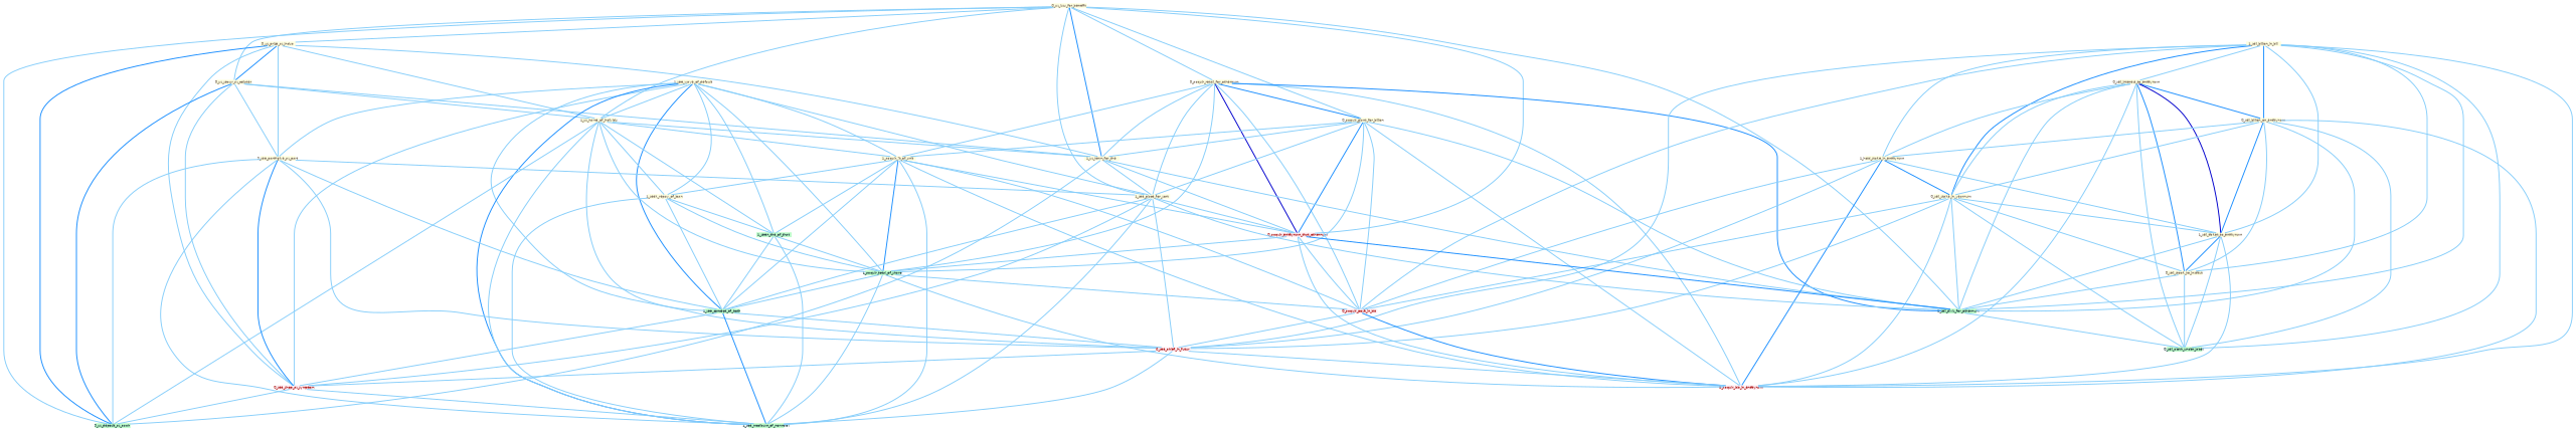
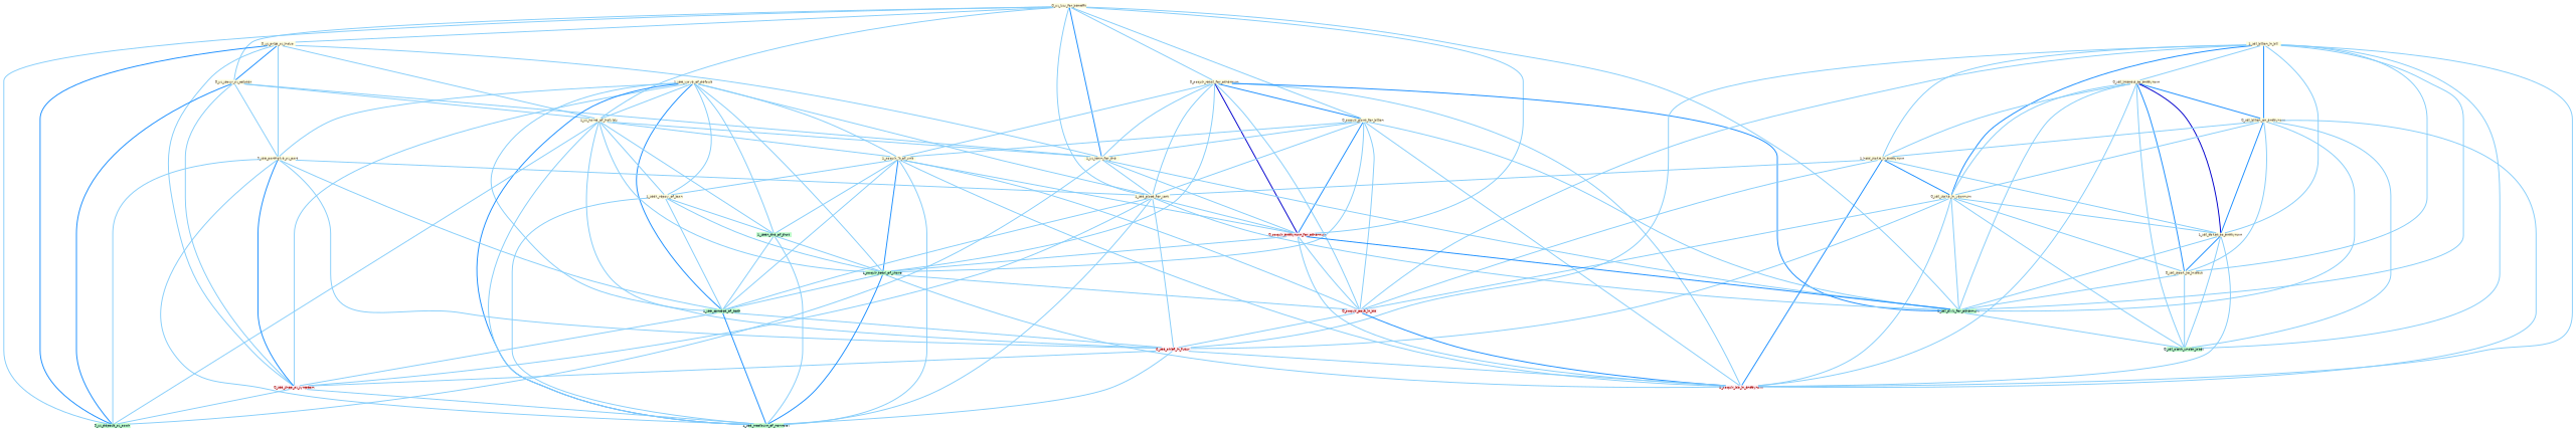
  graph {
    fontname=Lato
    node [color="#ffffe0" fixedsize=true fontcolor="#8b7d6b" fontname=Lato fontsize=4 shape=polygon style=filled]
    edge [color="#87cefa" fontname=Lato w=1]
    "0_us_issu_for_benefit " [height=.06 width=.5]
    "0_acquir_retail_for_othernum " [height=.06 width=.5]
    "0_acquir_giant_for_billion " [height=.06 width=.5]
    "1_sell_billion_in_bill " [height=.06 width=.5]
    "0_sell_interest_to_entitynam " [height=.06 width=.5]
    "0_sell_billion_on_entitynam " [height=.06 width=.5]
    "0_us_prize_as_induc " [height=.06 width=.5]
    "0_us_secur_as_collater " [height=.06 width=.5]
    "1_see_wave_of_default " [height=.06 width=.5]
    "1_us_name_of_individu " [height=.06 width=.5]
    "1_us_term_for_the " [height=.06 width=.5]
    "1_hold_stake_in_entitynam " [height=.06 width=.5]
    "1_acquir_%_of_unit " [height=.06 width=.5]
    "0_sell_stake_in_yearnum " [height=.06 width=.5]
    "1_sell_ticket_to_entitynam " [height=.06 width=.5]
    "0_see_parti-give_as_part " [height=.06 width=.5]
    "0_sell_stock_to_institut " [height=.06 width=.5]
    "1_seek_repay_of_loan " [height=.06 width=.5]
    "1_see_place_for_sort " [height=.06 width=.5]
-   "0_acquir_entitynam_for_othernum " [color="#fff0f5" fontcolor="#b22222" height=.06 width=.5 label="0_acquir_entitynam_that_othernum"]
+   "0_acquir_entitynam_for_othernum " [color="#fff0f5" fontcolor="#b22222" height=.06 width=.5]
    "0_acquir_posit_in_bid " [color="#fff0f5" fontcolor="#b22222" height=.06 width=.5]
    "0_see_chief_in_futur " [color="#fff0f5" fontcolor="#b22222" height=.06 width=.5]
    "0_see_shop_as_symptom " [color="#fff0f5" fontcolor="#b22222" height=.06 width=.5]
    n24 [color="#fff0f5" fontcolor="#b22222" height=.06 label="8_acquir_lab_in_entitynam" width=.5]
    "0_sell_divis_for_othernum " [color="#BDFCC9" fontcolor="#2f4f4f" height=.06 width=.5]
    "0_us_deposit_as_cach " [color="#BDFCC9" fontcolor="#2f4f4f" height=.06 width=.5]
    "1_acquir_total_of_share " [color="#BDFCC9" fontcolor="#2f4f4f" height=.06 width=.5]
    "0_sell_cloth_under_label " [color="#BDFCC9" fontcolor="#2f4f4f" height=.06 width=.5]
    "1_seen_the_of_that " [color="#BDFCC9" fontcolor="#2f4f4f" height=.06 width=.5]
    "1_see_concept_of_both " [color="#BDFCC9" fontcolor="#2f4f4f" height=.06 width=.5]
    "1_see_modicum_of_normalci " [color="#BDFCC9" fontcolor="#2f4f4f" height=.06 width=.5]
    subgraph sub_1 {
      "0_us_issu_for_benefit "
      "0_acquir_retail_for_othernum "
      "0_acquir_giant_for_billion "
      "1_sell_billion_in_bill "
      "0_sell_interest_to_entitynam "
      "0_sell_billion_on_entitynam "
      "0_us_prize_as_induc "
      "0_us_secur_as_collater "
      "1_see_wave_of_default "
      "1_us_name_of_individu "
      "1_us_term_for_the "
      "1_hold_stake_in_entitynam "
      "1_acquir_%_of_unit "
      "0_sell_stake_in_yearnum "
      "1_sell_ticket_to_entitynam "
      "0_see_parti-give_as_part "
      "0_sell_stock_to_institut "
      "1_seek_repay_of_loan "
      "1_see_place_for_sort "
    }
    subgraph sub_2 {
      "0_acquir_entitynam_for_othernum "
      "0_acquir_posit_in_bid "
      "0_see_chief_in_futur "
      "0_see_shop_as_symptom "
      n24
    }
    "0_us_issu_for_benefit " -- "0_acquir_retail_for_othernum "
    "0_us_issu_for_benefit " -- "0_acquir_giant_for_billion "
    "0_us_issu_for_benefit " -- "0_us_prize_as_induc "
    "0_us_issu_for_benefit " -- "0_us_secur_as_collater "
    "0_us_issu_for_benefit " -- "1_us_name_of_individu "
    "0_us_issu_for_benefit " -- "1_us_term_for_the " [color="#1e90ff" w=2]
    "0_us_issu_for_benefit " -- "1_see_place_for_sort "
    "0_us_issu_for_benefit " -- "0_acquir_entitynam_for_othernum "
    "0_us_issu_for_benefit " -- "0_sell_divis_for_othernum "
    "0_us_issu_for_benefit " -- "0_us_deposit_as_cach "
    "0_acquir_retail_for_othernum " -- "0_acquir_giant_for_billion " [color="#1e90ff" w=2]
    "0_acquir_retail_for_othernum " -- "1_us_term_for_the "
    "0_acquir_retail_for_othernum " -- "1_acquir_%_of_unit "
    "0_acquir_retail_for_othernum " -- "1_see_place_for_sort "
    "0_acquir_retail_for_othernum " -- "0_acquir_entitynam_for_othernum " [color="#0000cd" w=3]
    "0_acquir_retail_for_othernum " -- "0_acquir_posit_in_bid "
    "0_acquir_retail_for_othernum " -- n24
    "0_acquir_retail_for_othernum " -- "0_sell_divis_for_othernum " [color="#1e90ff" w=2]
    "0_acquir_retail_for_othernum " -- "1_acquir_total_of_share "
    "0_acquir_giant_for_billion " -- "1_us_term_for_the "
    "0_acquir_giant_for_billion " -- "1_acquir_%_of_unit "
    "0_acquir_giant_for_billion " -- "1_see_place_for_sort "
    "0_acquir_giant_for_billion " -- "0_acquir_entitynam_for_othernum " [color="#1e90ff" w=2]
    "0_acquir_giant_for_billion " -- "0_acquir_posit_in_bid "
    "0_acquir_giant_for_billion " -- n24
    "0_acquir_giant_for_billion " -- "0_sell_divis_for_othernum "
    "0_acquir_giant_for_billion " -- "1_acquir_total_of_share "
    "1_sell_billion_in_bill " -- "0_sell_interest_to_entitynam "
    "1_sell_billion_in_bill " -- "0_sell_billion_on_entitynam " [color="#1e90ff" w=2]
    "1_sell_billion_in_bill " -- "1_hold_stake_in_entitynam "
    "1_sell_billion_in_bill " -- "0_sell_stake_in_yearnum " [color="#1e90ff" w=2]
    "1_sell_billion_in_bill " -- "1_sell_ticket_to_entitynam "
    "1_sell_billion_in_bill " -- "0_sell_stock_to_institut "
    "1_sell_billion_in_bill " -- "0_acquir_posit_in_bid "
    "1_sell_billion_in_bill " -- "0_see_chief_in_futur "
    "1_sell_billion_in_bill " -- n24
    "1_sell_billion_in_bill " -- "0_sell_divis_for_othernum "
    "1_sell_billion_in_bill " -- "0_sell_cloth_under_label "
    "0_sell_interest_to_entitynam " -- "0_sell_billion_on_entitynam " [color="#1e90ff" w=2]
    "0_sell_interest_to_entitynam " -- "1_hold_stake_in_entitynam "
    "0_sell_interest_to_entitynam " -- "0_sell_stake_in_yearnum "
    "0_sell_interest_to_entitynam " -- "1_sell_ticket_to_entitynam " [color="#0000cd" w=3]
    "0_sell_interest_to_entitynam " -- "0_sell_stock_to_institut " [color="#1e90ff" w=2]
    "0_sell_interest_to_entitynam " -- n24
    "0_sell_interest_to_entitynam " -- "0_sell_divis_for_othernum "
    "0_sell_interest_to_entitynam " -- "0_sell_cloth_under_label "
    "0_sell_billion_on_entitynam " -- "1_hold_stake_in_entitynam "
    "0_sell_billion_on_entitynam " -- "0_sell_stake_in_yearnum "
    "0_sell_billion_on_entitynam " -- "1_sell_ticket_to_entitynam " [color="#1e90ff" w=2]
    "0_sell_billion_on_entitynam " -- "0_sell_stock_to_institut "
    "0_sell_billion_on_entitynam " -- n24
    "0_sell_billion_on_entitynam " -- "0_sell_divis_for_othernum "
    "0_sell_billion_on_entitynam " -- "0_sell_cloth_under_label "
    "0_us_prize_as_induc " -- "0_us_secur_as_collater " [color="#1e90ff" w=2]
    "0_us_prize_as_induc " -- "1_us_name_of_individu "
    "0_us_prize_as_induc " -- "1_us_term_for_the "
    "0_us_prize_as_induc " -- "0_see_parti-give_as_part "
    "0_us_prize_as_induc " -- "0_see_shop_as_symptom "
    "0_us_prize_as_induc " -- "0_us_deposit_as_cach " [color="#1e90ff" w=2]
    "0_us_secur_as_collater " -- "1_us_name_of_individu "
    "0_us_secur_as_collater " -- "1_us_term_for_the "
    "0_us_secur_as_collater " -- "0_see_parti-give_as_part "
    "0_us_secur_as_collater " -- "0_see_shop_as_symptom "
    "0_us_secur_as_collater " -- "0_us_deposit_as_cach " [color="#1e90ff" w=2]
    "1_see_wave_of_default " -- "1_us_name_of_individu "
    "1_see_wave_of_default " -- "1_acquir_%_of_unit "
    "1_see_wave_of_default " -- "0_see_parti-give_as_part "
    "1_see_wave_of_default " -- "1_seek_repay_of_loan "
    "1_see_wave_of_default " -- "1_see_place_for_sort "
    "1_see_wave_of_default " -- "0_see_chief_in_futur "
    "1_see_wave_of_default " -- "0_see_shop_as_symptom "
    "1_see_wave_of_default " -- "1_acquir_total_of_share "
    "1_see_wave_of_default " -- "1_seen_the_of_that "
    "1_see_wave_of_default " -- "1_see_concept_of_both " [color="#1e90ff" w=2]
    "1_see_wave_of_default " -- "1_see_modicum_of_normalci " [color="#1e90ff" w=2]
    "1_us_name_of_individu " -- "1_us_term_for_the "
    "1_us_name_of_individu " -- "1_acquir_%_of_unit "
    "1_us_name_of_individu " -- "1_seek_repay_of_loan "
    "1_us_name_of_individu " -- "0_us_deposit_as_cach "
    "1_us_name_of_individu " -- "1_acquir_total_of_share "
    "1_us_name_of_individu " -- "1_seen_the_of_that "
    "1_us_name_of_individu " -- "1_see_concept_of_both "
    "1_us_name_of_individu " -- "1_see_modicum_of_normalci "
    "1_us_term_for_the " -- "1_see_place_for_sort "
    "1_us_term_for_the " -- "0_acquir_entitynam_for_othernum "
    "1_us_term_for_the " -- "0_sell_divis_for_othernum "
    "1_us_term_for_the " -- "0_us_deposit_as_cach "
    "1_hold_stake_in_entitynam " -- "0_sell_stake_in_yearnum " [color="#1e90ff" w=2]
    "1_hold_stake_in_entitynam " -- "1_sell_ticket_to_entitynam "
    "1_hold_stake_in_entitynam " -- "0_acquir_posit_in_bid "
-   "1_hold_stake_in_entitynam " -- "0_see_chief_in_futur "
+   "1_hold_stake_in_entitynam " -- "1_see_place_for_sort "
    "1_hold_stake_in_entitynam " -- n24 [color="#1e90ff" w=2]
    "1_acquir_%_of_unit " -- "1_seek_repay_of_loan "
    "1_acquir_%_of_unit " -- "0_acquir_entitynam_for_othernum "
    "1_acquir_%_of_unit " -- "0_acquir_posit_in_bid "
    "1_acquir_%_of_unit " -- n24
    "1_acquir_%_of_unit " -- "1_acquir_total_of_share " [color="#1e90ff" w=2]
    "1_acquir_%_of_unit " -- "1_seen_the_of_that "
    "1_acquir_%_of_unit " -- "1_see_concept_of_both "
    "1_acquir_%_of_unit " -- "1_see_modicum_of_normalci "
    "0_sell_stake_in_yearnum " -- "1_sell_ticket_to_entitynam "
    "0_sell_stake_in_yearnum " -- "0_sell_stock_to_institut "
    "0_sell_stake_in_yearnum " -- "0_acquir_posit_in_bid "
    "0_sell_stake_in_yearnum " -- "0_see_chief_in_futur "
    "0_sell_stake_in_yearnum " -- n24
    "0_sell_stake_in_yearnum " -- "0_sell_divis_for_othernum "
    "0_sell_stake_in_yearnum " -- "0_sell_cloth_under_label "
    "1_sell_ticket_to_entitynam " -- "0_sell_stock_to_institut " [color="#1e90ff" w=2]
    "1_sell_ticket_to_entitynam " -- n24
    "1_sell_ticket_to_entitynam " -- "0_sell_divis_for_othernum "
    "1_sell_ticket_to_entitynam " -- "0_sell_cloth_under_label "
    "0_see_parti-give_as_part " -- "1_see_place_for_sort "
    "0_see_parti-give_as_part " -- "0_see_chief_in_futur "
    "0_see_parti-give_as_part " -- "0_see_shop_as_symptom " [color="#1e90ff" w=2]
    "0_see_parti-give_as_part " -- "0_us_deposit_as_cach "
    "0_see_parti-give_as_part " -- "1_see_concept_of_both "
    "0_see_parti-give_as_part " -- "1_see_modicum_of_normalci "
    "0_sell_stock_to_institut " -- "0_sell_divis_for_othernum "
    "0_sell_stock_to_institut " -- "0_sell_cloth_under_label "
    "1_seek_repay_of_loan " -- "1_acquir_total_of_share "
    "1_seek_repay_of_loan " -- "1_seen_the_of_that "
    "1_seek_repay_of_loan " -- "1_see_concept_of_both "
    "1_seek_repay_of_loan " -- "1_see_modicum_of_normalci "
    "1_see_place_for_sort " -- "0_acquir_entitynam_for_othernum "
    "1_see_place_for_sort " -- "0_see_chief_in_futur "
    "1_see_place_for_sort " -- "0_see_shop_as_symptom "
    "1_see_place_for_sort " -- "0_sell_divis_for_othernum "
    "1_see_place_for_sort " -- "1_see_concept_of_both "
    "1_see_place_for_sort " -- "1_see_modicum_of_normalci "
    "0_acquir_entitynam_for_othernum " -- "0_acquir_posit_in_bid "
    "0_acquir_entitynam_for_othernum " -- n24
    "0_acquir_entitynam_for_othernum " -- "0_sell_divis_for_othernum " [color="#1e90ff" w=2]
    "0_acquir_entitynam_for_othernum " -- "1_acquir_total_of_share "
    "0_acquir_posit_in_bid " -- "0_see_chief_in_futur "
    "0_acquir_posit_in_bid " -- n24 [color="#1e90ff" w=2]
    "0_see_chief_in_futur " -- "0_see_shop_as_symptom "
    "0_see_chief_in_futur " -- n24
    "0_see_chief_in_futur " -- "1_see_modicum_of_normalci "
    "0_see_shop_as_symptom " -- "0_us_deposit_as_cach "
    "0_see_shop_as_symptom " -- "1_see_modicum_of_normalci "
    "0_sell_divis_for_othernum " -- "0_sell_cloth_under_label "
    "1_acquir_total_of_share " -- "0_acquir_posit_in_bid "
    "1_acquir_total_of_share " -- n24
    "1_acquir_total_of_share " -- "1_see_concept_of_both "
-   "1_acquir_total_of_share " -- "1_see_modicum_of_normalci "
+   "1_acquir_total_of_share " -- "1_see_modicum_of_normalci " [color="#1e90ff"]
    "1_seen_the_of_that " -- "1_acquir_total_of_share "
    "1_seen_the_of_that " -- "1_see_concept_of_both "
    "1_seen_the_of_that " -- "1_see_modicum_of_normalci "
    "1_see_concept_of_both " -- "0_see_chief_in_futur "
    "1_see_concept_of_both " -- "0_see_shop_as_symptom "
    "1_see_concept_of_both " -- "1_see_modicum_of_normalci " [color="#1e90ff" w=2]
  }
